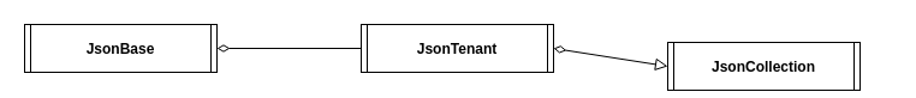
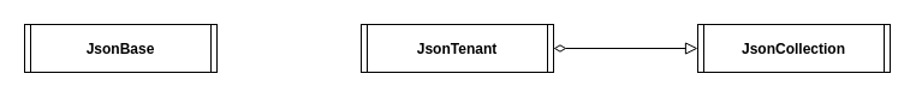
  <mxCell id="0" />
  <mxCell id="1" parent="0" />
  <mxCell id="2" value="JsonBase" style="shape=process2;fixedSize=1;size=5;fontStyle=1;" vertex="1" parent="1"><mxGeometry x="20" y="20" width="160" height="40" as="geometry" /></mxCell>
  <mxCell id="3" value="JsonTenant" style="shape=process2;fixedSize=1;size=5;fontStyle=1;" vertex="1" parent="1"><mxGeometry x="300" y="20" width="160" height="40" as="geometry" /></mxCell>
- <mxCell id="4" value="JsonCollection" style="shape=process2;fixedSize=1;size=5;fontStyle=1;" vertex="1" parent="1"><mxGeometry x="555" y="35" width="160" height="40" as="geometry" /></mxCell>
- <mxCell id="5" value="" style="endArrow=none;startArrow=diamondThin;endFill=0;startFill=0;html=1;verticalAlign=bottom;labelBackgroundColor=none;strokeWidth=1;startSize=8;endSize=8;exitX=1;exitY=0.5;exitDx=0;exitDy=0;entryX=0;entryY=0.5;entryDx=0;entryDy=0;" edge="1" parent="1" source="2" target="3"><mxGeometry width="160" relative="1" as="geometry"><mxPoint x="320" y="160" as="sourcePoint" /><mxPoint x="480" y="160" as="targetPoint" /></mxGeometry></mxCell>
+ <mxCell id="4" value="JsonCollection" style="shape=process2;fixedSize=1;size=5;fontStyle=1;" vertex="1" parent="1"><mxGeometry x="580" y="20" width="160" height="40" as="geometry" /></mxCell>
  <mxCell id="6" value="" style="endArrow=block;startArrow=diamondThin;endFill=0;startFill=0;html=1;verticalAlign=bottom;labelBackgroundColor=none;strokeWidth=1;startSize=8;endSize=8;exitX=1;exitY=0.5;exitDx=0;exitDy=0;entryX=0;entryY=0.5;entryDx=0;entryDy=0;" edge="1" parent="1" source="3" target="4"><mxGeometry width="160" relative="1" as="geometry"><mxPoint x="320" y="160" as="sourcePoint" /><mxPoint x="480" y="160" as="targetPoint" /></mxGeometry></mxCell>
